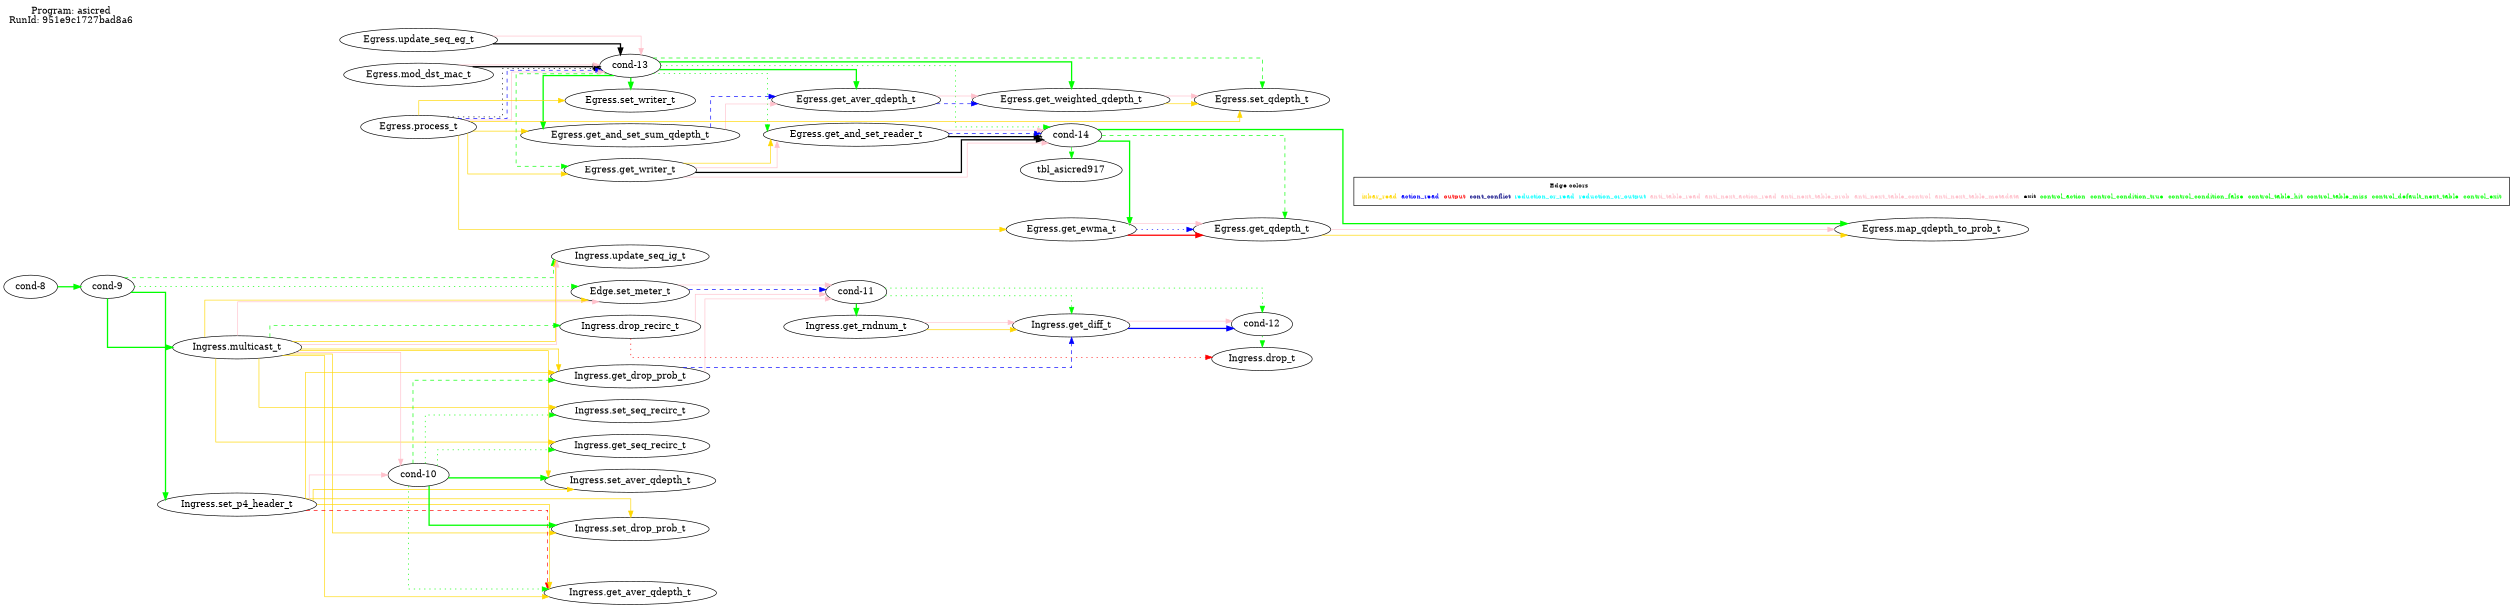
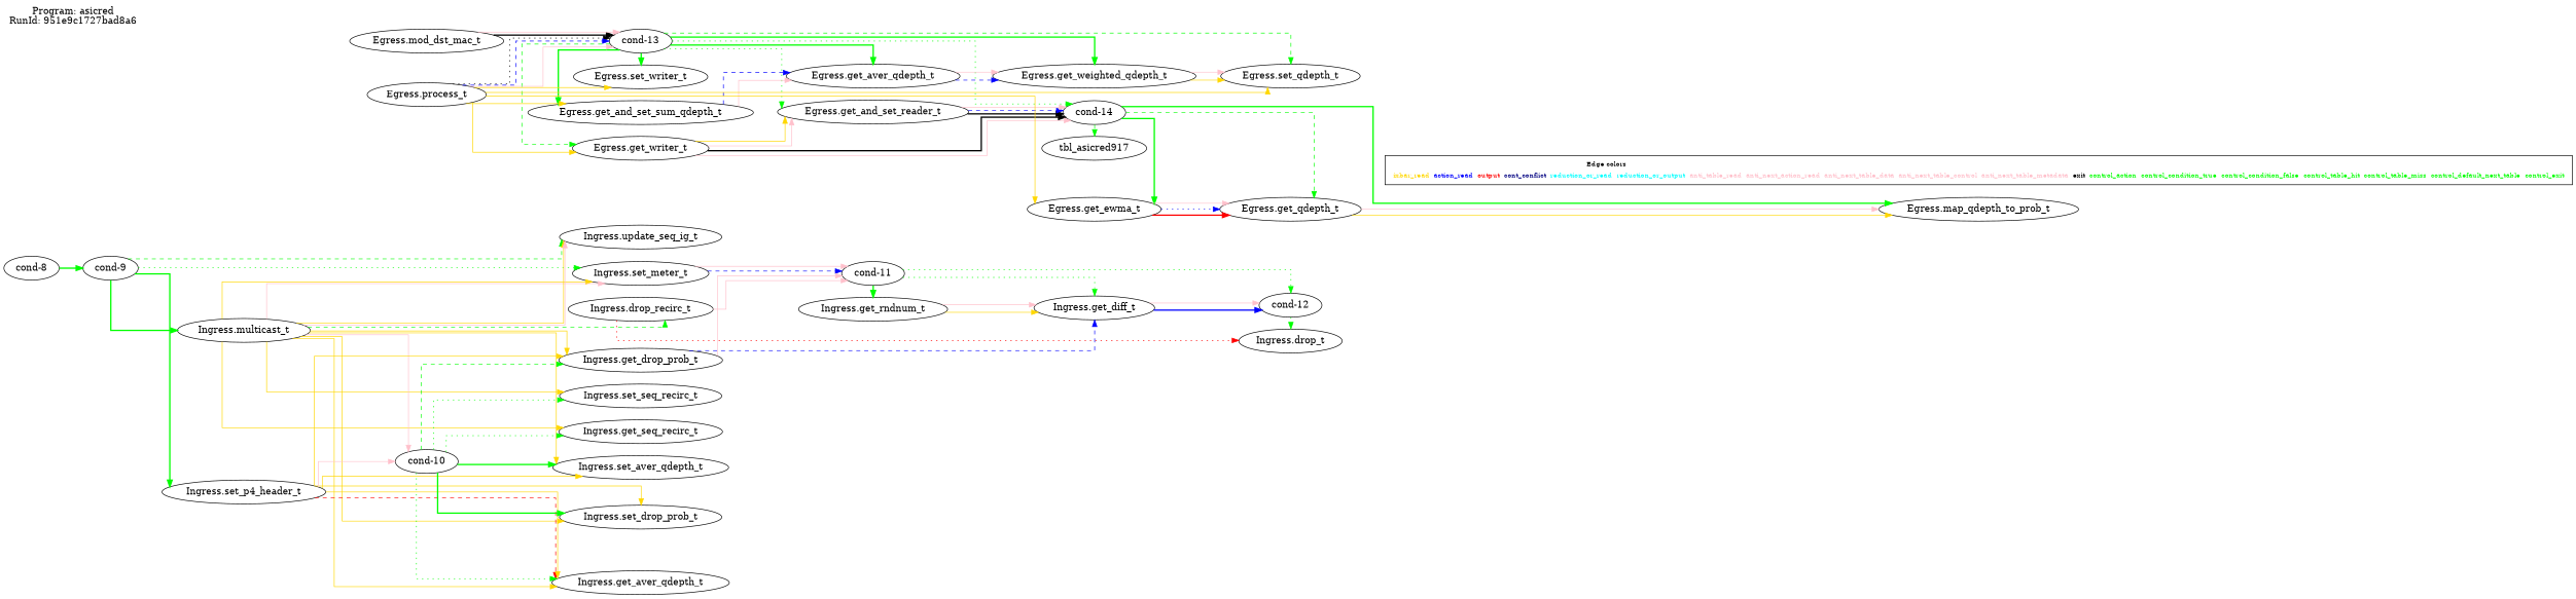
  digraph {
    label="Program: asicred\nRunId: 951e9c1727bad8a6\n"
    labeljust=l
    labelloc=t
    rankdir=LR
    splines=ortho
    edge [color=green]
-   "Ingress.set_meter_t" [label="Edge.set_meter_t"]
+   "Ingress.set_meter_t"
    "Ingress.update_seq_ig_t"
    "Ingress.set_drop_prob_t"
    "Ingress.set_seq_recirc_t"
    "Ingress.set_aver_qdepth_t"
    "Ingress.get_drop_prob_t"
    "Ingress.get_seq_recirc_t"
    "Ingress.get_aver_qdepth_t"
    "cond-13"
    "Egress.set_writer_t"
    "Egress.get_and_set_sum_qdepth_t"
    "Egress.get_writer_t"
    "cond-11"
    "Ingress.get_rndnum_t"
    "Egress.get_aver_qdepth_t"
    "Egress.get_and_set_reader_t"
    "Ingress.get_diff_t"
    "Egress.get_weighted_qdepth_t"
    "cond-14"
    tbl_asicred917
    "Egress.get_ewma_t"
    "cond-12"
    "Ingress.drop_t"
    "Egress.set_qdepth_t"
    "Egress.get_qdepth_t"
    "Egress.map_qdepth_to_prob_t"
-   n27 [fontsize=10 label=<<table border="0" cellborder="0"><tr><td colspan="8">Edge colors</td></tr><tr><td><font color="gold">ixbar_read</font></td><td><font color="blue">action_read</font></td><td><font color="red">output</font></td><td><font color="navy">cont_conflict</font></td><td><font color="cyan">reduction_or_read</font></td><td><font color="cyan">reduction_or_output</font></td><td><font color="pink">anti_table_read</font></td><td><font color="pink">anti_next_action_read</font></td><td><font color="pink">anti_next_table_prob</font></td><td><font color="pink">anti_next_table_control</font></td><td><font color="pink">anti_next_table_metadata</font></td><td><font color="black">exit</font></td><td><font color="green">control_action</font></td><td><font color="green">control_condition_true</font></td><td><font color="green">control_condition_false</font></td><td><font color="green">control_table_hit</font></td><td><font color="green">control_table_miss</font></td><td><font color="green">control_default_next_table</font></td><td><font color="green">control_exit</font></td></tr></table>> shape=record]
+   n27 [fontsize=10 label=<<table border="0" cellborder="0"><tr><td colspan="8">Edge colors</td></tr><tr><td><font color="gold">ixbar_read</font></td><td><font color="blue">action_read</font></td><td><font color="red">output</font></td><td><font color="navy">cont_conflict</font></td><td><font color="cyan">reduction_or_read</font></td><td><font color="cyan">reduction_or_output</font></td><td><font color="pink">anti_table_read</font></td><td><font color="pink">anti_next_action_read</font></td><td><font color="pink">anti_next_table_data</font></td><td><font color="pink">anti_next_table_control</font></td><td><font color="pink">anti_next_table_metadata</font></td><td><font color="black">exit</font></td><td><font color="green">control_action</font></td><td><font color="green">control_condition_true</font></td><td><font color="green">control_condition_false</font></td><td><font color="green">control_table_hit</font></td><td><font color="green">control_table_miss</font></td><td><font color="green">control_default_next_table</font></td><td><font color="green">control_exit</font></td></tr></table>> shape=record]
    "cond-8"
    "cond-9"
    "Ingress.drop_recirc_t"
    "Ingress.multicast_t"
    "Ingress.set_p4_header_t"
    "cond-10"
    "Egress.mod_dst_mac_t"
-   "Egress.update_seq_eg_t"
    "Egress.process_t"
    subgraph sub_1 {
      rank=same
      "Ingress.set_meter_t"
      "Ingress.update_seq_ig_t"
      "Ingress.set_drop_prob_t"
      "Ingress.set_seq_recirc_t"
      "Ingress.set_aver_qdepth_t"
      "Ingress.get_drop_prob_t"
      "Ingress.get_seq_recirc_t"
      "Ingress.get_aver_qdepth_t"
      "cond-13"
      "Egress.set_writer_t"
      "Egress.get_and_set_sum_qdepth_t"
      "Egress.get_writer_t"
    }
    subgraph sub_2 {
      rank=same
      "cond-11"
      "Ingress.get_rndnum_t"
      "Egress.get_aver_qdepth_t"
      "Egress.get_and_set_reader_t"
    }
    subgraph sub_3 {
      rank=same
      "Ingress.get_diff_t"
      "Egress.get_weighted_qdepth_t"
      "cond-14"
      tbl_asicred917
      "Egress.get_ewma_t"
    }
    subgraph sub_4 {
      rank=same
      "cond-12"
      "Ingress.drop_t"
      "Egress.set_qdepth_t"
      "Egress.get_qdepth_t"
    }
    subgraph sub_5 {
      rank=same
      "Egress.map_qdepth_to_prob_t"
    }
    subgraph sub_6 {
      rank=max
      subgraph cluster_7 {
        rank=max
        n27
      }
    }
    "Ingress.set_meter_t" -> "cond-11" [color=blue style=dashed]
    "Ingress.set_meter_t" -> "cond-11" [color=pink]
    "Ingress.get_drop_prob_t" -> "cond-11" [color=pink]
    "Ingress.get_drop_prob_t" -> "Ingress.get_diff_t" [color=blue style=dashed]
    "cond-13" -> "Egress.set_writer_t" [style=bold]
    "cond-13" -> "Egress.get_and_set_sum_qdepth_t" [style=bold]
    "cond-13" -> "Egress.get_writer_t" [style=dashed]
    "cond-13" -> "Egress.get_aver_qdepth_t" [style=bold]
    "cond-13" -> "Egress.get_and_set_reader_t" [style=dotted]
    "cond-13" -> "Egress.get_weighted_qdepth_t" [style=bold]
    "cond-13" -> "cond-14" [style=dotted]
    "cond-13" -> "Egress.set_qdepth_t" [style=dashed]
    "Egress.get_and_set_sum_qdepth_t" -> "Egress.get_aver_qdepth_t" [color=blue style=dashed]
    "Egress.get_and_set_sum_qdepth_t" -> "Egress.get_aver_qdepth_t" [color=pink]
    "Egress.get_writer_t" -> "Egress.get_and_set_reader_t" [color=gold]
    "Egress.get_writer_t" -> "Egress.get_and_set_reader_t" [color=pink]
    "Egress.get_writer_t" -> "cond-14" [color=black style=bold]
    "Egress.get_writer_t" -> "cond-14" [color=pink]
    "cond-11" -> "Ingress.get_rndnum_t" [style=bold]
    "cond-11" -> "Ingress.get_diff_t" [style=dotted]
    "cond-11" -> "cond-12" [style=dotted]
    "Ingress.get_rndnum_t" -> "Ingress.get_diff_t" [color=gold]
    "Ingress.get_rndnum_t" -> "Ingress.get_diff_t" [color=pink]
    "Egress.get_aver_qdepth_t" -> "Egress.get_weighted_qdepth_t" [color=blue style=dashed]
    "Egress.get_aver_qdepth_t" -> "Egress.get_weighted_qdepth_t" [color=pink]
    "Egress.get_and_set_reader_t" -> "cond-14" [color=black style=bold]
    "Egress.get_and_set_reader_t" -> "cond-14" [color=blue style=dashed]
    "Egress.get_and_set_reader_t" -> "cond-14" [color=pink]
    "Ingress.get_diff_t" -> "cond-12" [color=blue style=bold]
    "Ingress.get_diff_t" -> "cond-12" [color=pink]
    "Egress.get_weighted_qdepth_t" -> "Egress.set_qdepth_t" [color=gold]
    "Egress.get_weighted_qdepth_t" -> "Egress.set_qdepth_t" [color=pink]
    "cond-14" -> tbl_asicred917 [style=dashed]
    "cond-14" -> "Egress.get_ewma_t" [style=bold]
    "cond-14" -> "Egress.get_qdepth_t" [style=dashed]
    "cond-14" -> "Egress.map_qdepth_to_prob_t" [style=bold]
    "Egress.get_ewma_t" -> "Egress.get_qdepth_t" [color=red style=bold]
    "Egress.get_ewma_t" -> "Egress.get_qdepth_t" [color=blue style=dotted]
    "Egress.get_ewma_t" -> "Egress.get_qdepth_t" [color=pink]
    "cond-12" -> "Ingress.drop_t" [style=dotted]
    "Egress.get_qdepth_t" -> "Egress.map_qdepth_to_prob_t" [color=gold]
    "Egress.get_qdepth_t" -> "Egress.map_qdepth_to_prob_t" [color=pink]
    "cond-8" -> "cond-9" [style=bold]
    "cond-9" -> "Ingress.set_meter_t" [style=dotted]
    "cond-9" -> "Ingress.update_seq_ig_t" [style=dashed]
    "cond-9" -> "Ingress.multicast_t" [style=bold]
    "cond-9" -> "Ingress.set_p4_header_t" [style=bold]
    "Ingress.drop_recirc_t" -> "cond-11" [color=pink]
    "Ingress.drop_recirc_t" -> "Ingress.drop_t" [color=red style=dotted]
    "Ingress.multicast_t" -> "Ingress.set_meter_t" [color=gold]
    "Ingress.multicast_t" -> "Ingress.set_meter_t" [color=pink]
    "Ingress.multicast_t" -> "Ingress.update_seq_ig_t" [color=gold]
    "Ingress.multicast_t" -> "Ingress.update_seq_ig_t" [color=pink]
    "Ingress.multicast_t" -> "Ingress.set_drop_prob_t" [color=gold]
    "Ingress.multicast_t" -> "Ingress.set_seq_recirc_t" [color=gold]
    "Ingress.multicast_t" -> "Ingress.set_aver_qdepth_t" [color=gold]
    "Ingress.multicast_t" -> "Ingress.get_drop_prob_t" [color=gold]
    "Ingress.multicast_t" -> "Ingress.get_seq_recirc_t" [color=gold]
    "Ingress.multicast_t" -> "Ingress.get_aver_qdepth_t" [color=gold]
    "Ingress.multicast_t" -> "Ingress.drop_recirc_t" [style=dashed]
    "Ingress.multicast_t" -> "cond-10" [color=pink]
    "Ingress.set_p4_header_t" -> "Ingress.set_drop_prob_t" [color=gold]
    "Ingress.set_p4_header_t" -> "Ingress.set_aver_qdepth_t" [color=gold]
    "Ingress.set_p4_header_t" -> "Ingress.get_drop_prob_t" [color=gold]
    "Ingress.set_p4_header_t" -> "Ingress.get_aver_qdepth_t" [color=red style=dashed]
    "Ingress.set_p4_header_t" -> "Ingress.get_aver_qdepth_t" [color=gold]
    "Ingress.set_p4_header_t" -> "cond-10" [color=pink]
    "cond-10" -> "Ingress.set_drop_prob_t" [style=bold]
    "cond-10" -> "Ingress.set_seq_recirc_t" [style=dotted]
    "cond-10" -> "Ingress.set_aver_qdepth_t" [style=bold]
    "cond-10" -> "Ingress.get_drop_prob_t" [style=dashed]
    "cond-10" -> "Ingress.get_seq_recirc_t" [style=dotted]
    "cond-10" -> "Ingress.get_aver_qdepth_t" [style=dotted]
    "Egress.mod_dst_mac_t" -> "cond-13" [color=black style=bold]
    "Egress.mod_dst_mac_t" -> "cond-13" [color=pink]
-   "Egress.update_seq_eg_t" -> "cond-13" [color=black style=bold]
-   "Egress.update_seq_eg_t" -> "cond-13" [color=pink]
    "Egress.process_t" -> "cond-13" [color=black style=dotted]
    "Egress.process_t" -> "cond-13" [color=blue style=dashed]
    "Egress.process_t" -> "cond-13" [color=pink]
    "Egress.process_t" -> "Egress.set_writer_t" [color=gold]
    "Egress.process_t" -> "Egress.get_and_set_sum_qdepth_t" [color=gold]
    "Egress.process_t" -> "Egress.get_writer_t" [color=gold]
    "Egress.process_t" -> "Egress.get_ewma_t" [color=gold]
    "Egress.process_t" -> "Egress.set_qdepth_t" [color=gold]
  }
